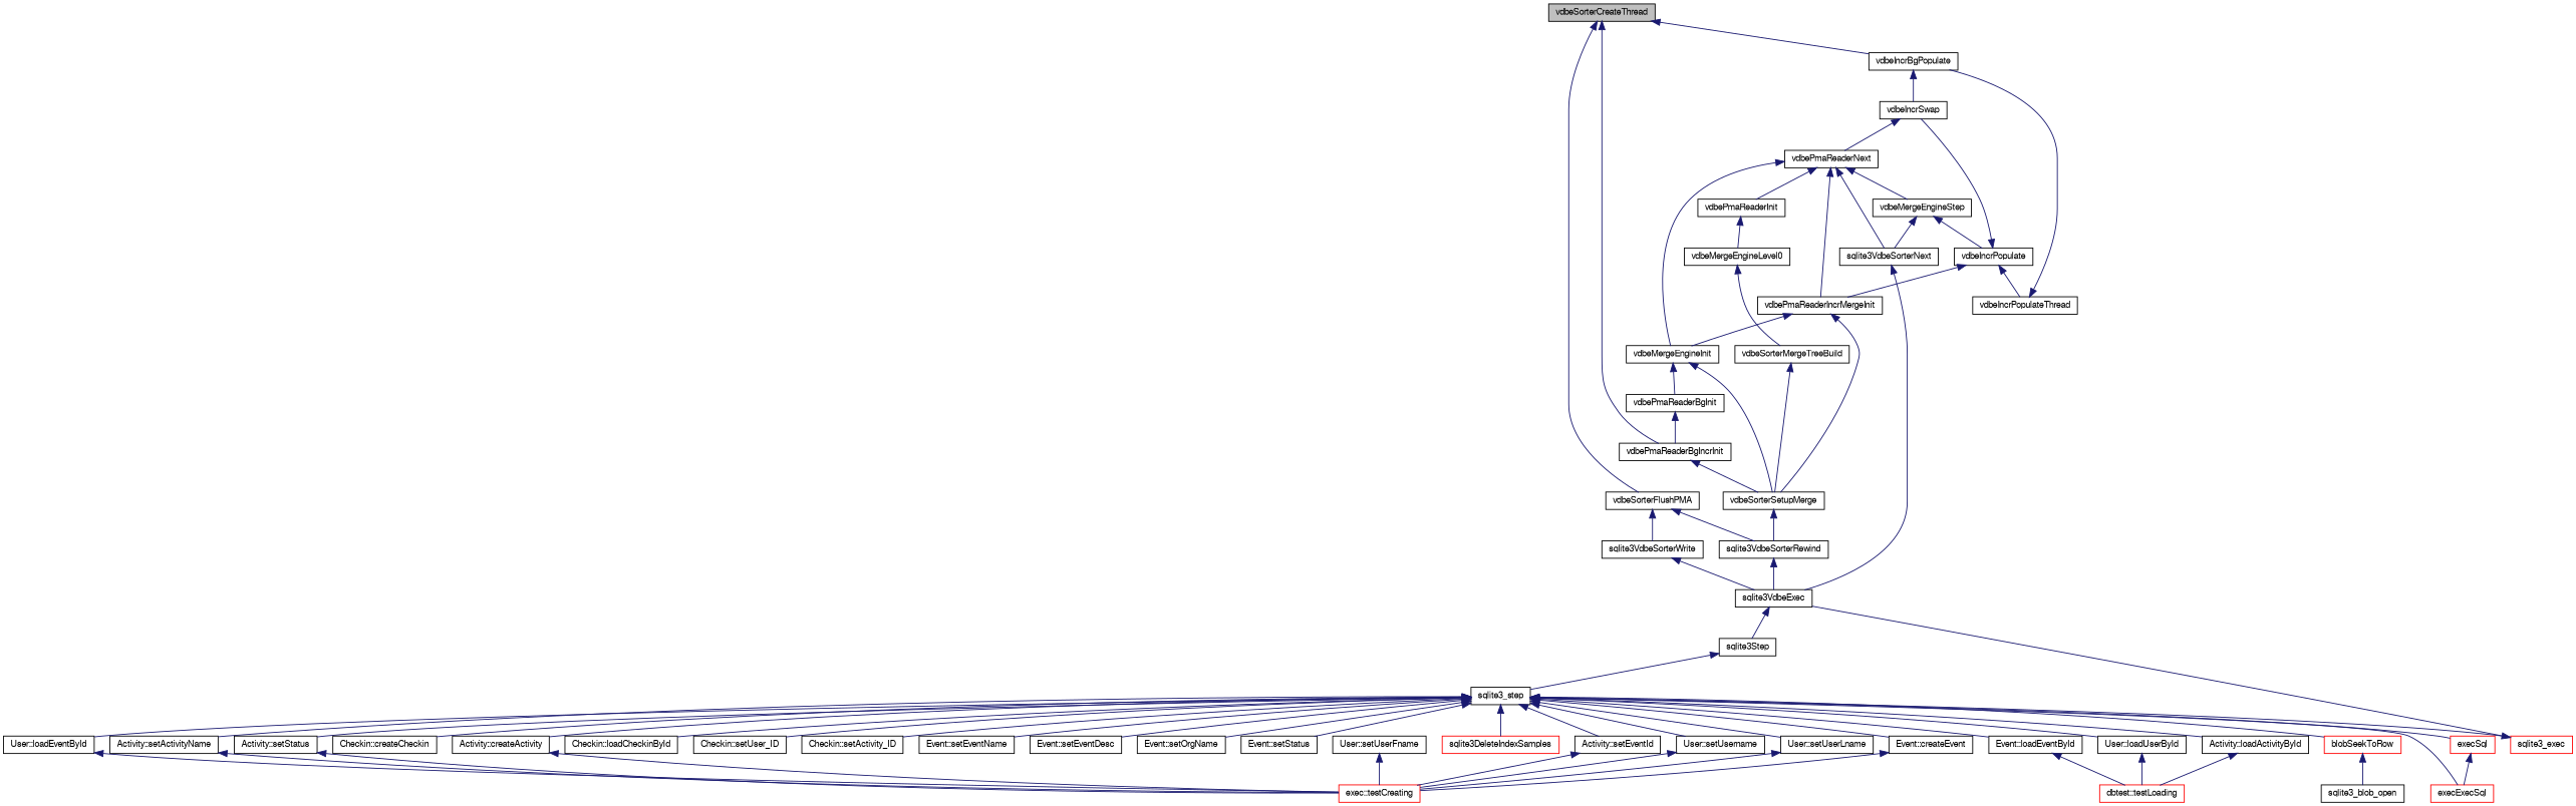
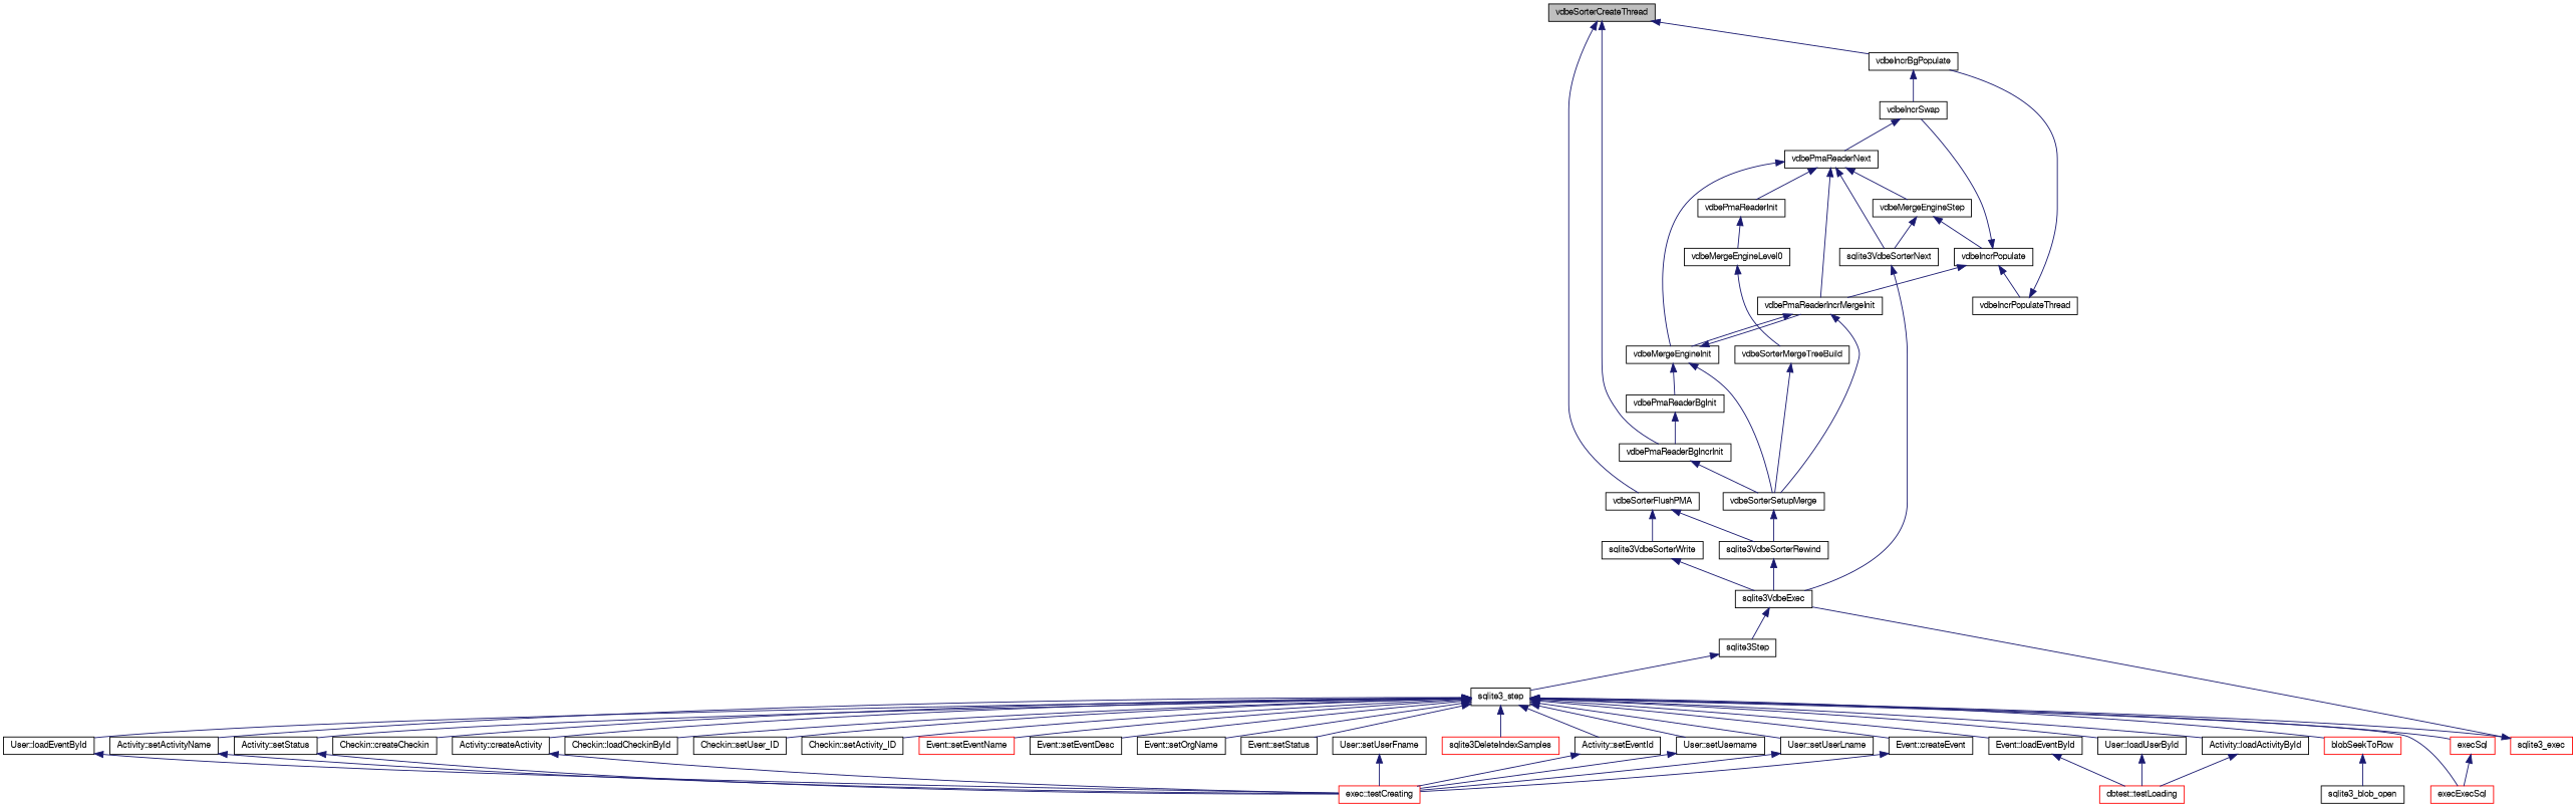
  digraph {
    rankdir=TB
    node [color=black fillcolor=white fontname=FreeSans fontsize=10 shape=record style=filled]
    edge [color=midnightblue dir=back fontname=FreeSans fontsize=10 labelfontname=FreeSans labelfontsize=10 style=solid]
    n1 [fillcolor=grey75 fontcolor=black height=0.2 label=vdbeSorterCreateThread width=0.4]
    n2 [height=0.2 label=vdbeSorterFlushPMA width=0.4]
    n3 [height=0.2 label=vdbeIncrBgPopulate width=0.4]
    n4 [height=0.2 label=vdbePmaReaderBgIncrInit width=0.4]
    n5 [height=0.2 label=sqlite3VdbeSorterWrite width=0.4]
    n6 [height=0.2 label=sqlite3VdbeSorterRewind width=0.4]
    n7 [height=0.2 label=vdbeIncrSwap width=0.4]
    n8 [height=0.2 label=vdbeSorterSetupMerge width=0.4]
    n9 [height=0.2 label=sqlite3VdbeExec width=0.4]
    n10 [height=0.2 label=sqlite3Step width=0.4]
    n11 [height=0.2 label=sqlite3_step width=0.4]
    n12 [height=0.2 label="Activity::createActivity" width=0.4]
    n13 [height=0.2 label="Activity::loadActivityById" width=0.4]
    n14 [height=0.2 label="Activity::setEventId" width=0.4]
    n15 [height=0.2 label="Activity::setActivityName" width=0.4]
    n16 [height=0.2 label="Activity::setStatus" width=0.4]
    n17 [height=0.2 label="Checkin::createCheckin" width=0.4]
    n18 [height=0.2 label="Checkin::loadCheckinById" width=0.4]
    n19 [height=0.2 label="Checkin::setUser_ID" width=0.4]
    n20 [height=0.2 label="Checkin::setActivity_ID" width=0.4]
    n21 [height=0.2 label="Event::createEvent" width=0.4]
    n22 [height=0.2 label="Event::loadEventById" width=0.4]
-   n23 [height=0.2 label="Event::setEventName" width=0.4]
+   n23 [color=red height=0.2 label="Event::setEventName" width=0.4]
    n24 [height=0.2 label="Event::setEventDesc" width=0.4]
    n25 [height=0.2 label="Event::setOrgName" width=0.4]
    n26 [height=0.2 label="Event::setStatus" width=0.4]
    n27 [color=red height=0.2 label=blobSeekToRow width=0.4]
    n28 [color=red height=0.2 label=sqlite3DeleteIndexSamples width=0.4]
    n29 [color=red height=0.2 label=sqlite3_exec width=0.4]
    n30 [color=red height=0.2 label=execSql width=0.4]
    n31 [color=red height=0.2 label=execExecSql width=0.4]
    n32 [height=0.2 label="User::loadEventById" width=0.4]
    n33 [height=0.2 label="User::loadUserById" width=0.4]
    n34 [height=0.2 label="User::setUsername" width=0.4]
    n35 [height=0.2 label="User::setUserLname" width=0.4]
    n36 [color=red height=0.2 label="exec::testCreating" width=0.4]
    n37 [color=red height=0.2 label="dbtest::testLoading" width=0.4]
    n38 [height=0.2 label=sqlite3_blob_open width=0.4]
    n39 [height=0.2 label="User::setUserFname" width=0.4]
    n40 [height=0.2 label=vdbePmaReaderNext width=0.4]
    n41 [height=0.2 label=vdbePmaReaderInit width=0.4]
    n42 [height=0.2 label=vdbeMergeEngineStep width=0.4]
    n43 [height=0.2 label=vdbePmaReaderIncrMergeInit width=0.4]
    n44 [height=0.2 label=vdbeMergeEngineInit width=0.4]
    n45 [height=0.2 label=sqlite3VdbeSorterNext width=0.4]
    n46 [height=0.2 label=vdbeMergeEngineLevel0 width=0.4]
    n47 [height=0.2 label=vdbeIncrPopulate width=0.4]
    n48 [height=0.2 label=vdbePmaReaderBgInit width=0.4]
    n49 [height=0.2 label=vdbeSorterMergeTreeBuild width=0.4]
    n50 [height=0.2 label=vdbeIncrPopulateThread width=0.4]
    n1 -> n2
    n1 -> n3
    n1 -> n4
    n2 -> n5
    n2 -> n6
    n3 -> n7
    n4 -> n8
    n5 -> n9
    n6 -> n9
    n7 -> n40
    n8 -> n6
    n9 -> n10
    n10 -> n11
    n11 -> n12
    n11 -> n13
    n11 -> n14
    n11 -> n15
    n11 -> n16
    n11 -> n17
    n11 -> n18
    n11 -> n19
    n11 -> n20
    n11 -> n21
    n11 -> n22
    n11 -> n23
    n11 -> n24
    n11 -> n25
    n11 -> n26
    n11 -> n27
    n11 -> n28
    n11 -> n29
    n11 -> n30
    n11 -> n31
    n11 -> n32
    n11 -> n33
    n11 -> n34
    n11 -> n35
    n12 -> n36
    n13 -> n37
    n14 -> n36
    n15 -> n36
    n16 -> n36
    n21 -> n36
    n22 -> n37
    n27 -> n38
    n29 -> n9
    n30 -> n31
    n32 -> n36
    n33 -> n37
    n34 -> n36
    n35 -> n36
    n39 -> n36
    n40 -> n41
    n40 -> n42
    n40 -> n43
    n40 -> n44
    n40 -> n45
    n41 -> n46
    n42 -> n45
    n42 -> n47
    n43 -> n8
    n43 -> n44
    n44 -> n8
+   n44 -> n43
    n44 -> n48
    n45 -> n9
    n46 -> n49
    n47 -> n7
    n47 -> n43
    n47 -> n50
    n48 -> n4
    n49 -> n8
    n50 -> n3
  }
